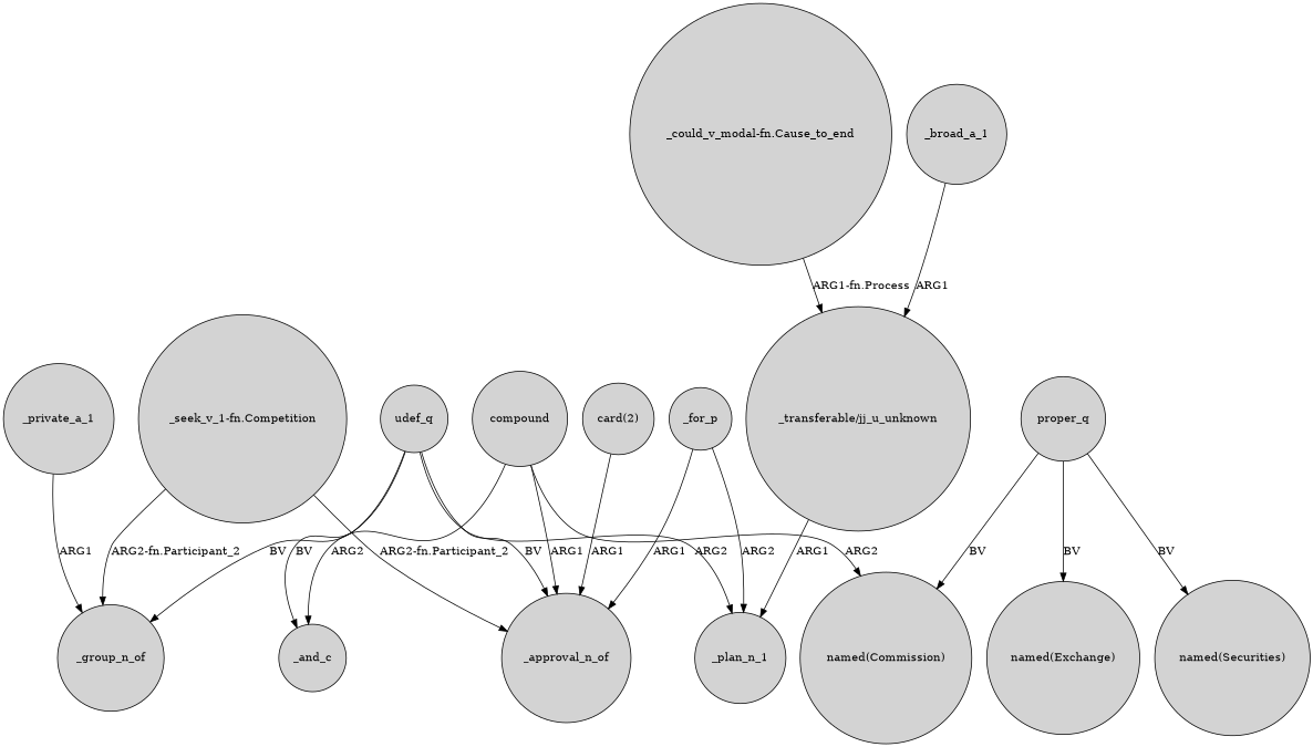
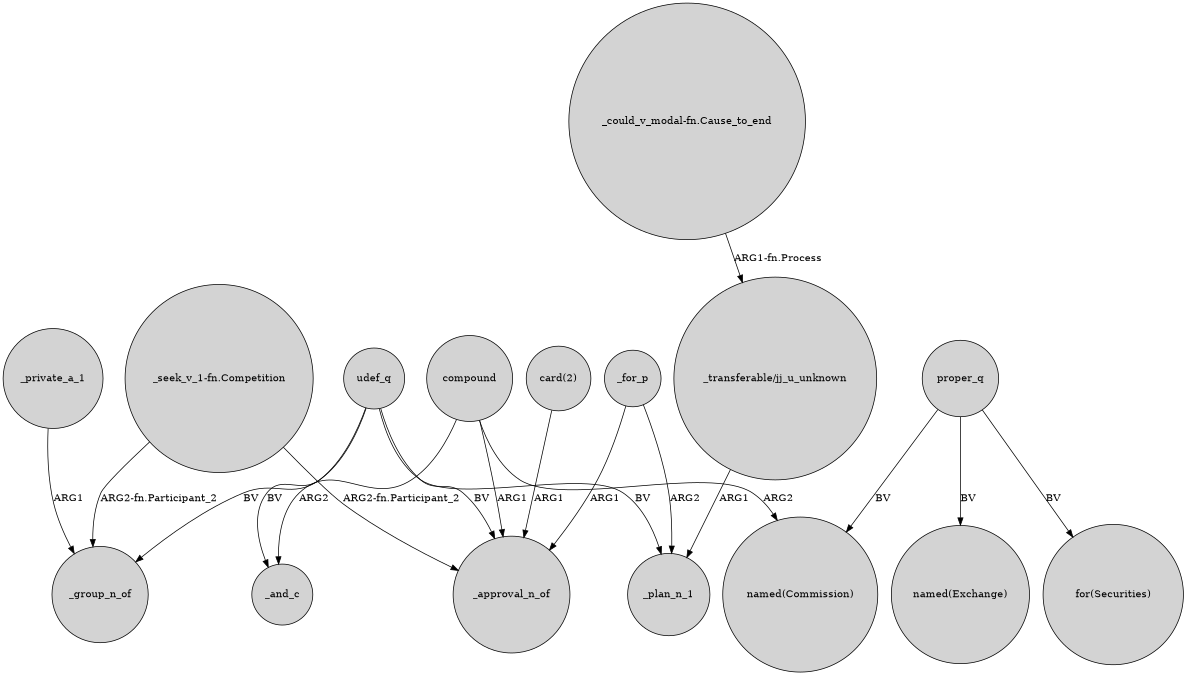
  digraph {
    node [shape=circle style=filled]
    udef_q
    _group_n_of
    _approval_n_of
    _and_c
    _plan_n_1
    compound
    "named(Commission)"
    proper_q
-   "named(Securities)"
+   "named(Securities)" [label="for(Securities)"]
    "named(Exchange)"
    "card(2)"
    _private_a_1
    "_could_v_modal-fn.Cause_to_end"
    "_transferable/jj_u_unknown"
    "_seek_v_1-fn.Competition"
-   _broad_a_1
    _for_p
    udef_q -> _group_n_of [label=BV]
    udef_q -> _approval_n_of [label=BV]
    udef_q -> _and_c [label=BV]
-   udef_q -> _plan_n_1 [label=ARG2]
+   udef_q -> _plan_n_1 [label=BV]
    compound -> _approval_n_of [label=ARG1]
    compound -> _and_c [label=ARG2]
    compound -> "named(Commission)" [label=ARG2]
    proper_q -> "named(Commission)" [label=BV]
    proper_q -> "named(Securities)" [label=BV]
    proper_q -> "named(Exchange)" [label=BV]
    "card(2)" -> _approval_n_of [label=ARG1]
    _private_a_1 -> _group_n_of [label=ARG1]
    "_could_v_modal-fn.Cause_to_end" -> "_transferable/jj_u_unknown" [label="ARG1-fn.Process"]
    "_transferable/jj_u_unknown" -> _plan_n_1 [label=ARG1]
    "_seek_v_1-fn.Competition" -> _group_n_of [label="ARG2-fn.Participant_2"]
    "_seek_v_1-fn.Competition" -> _approval_n_of [label="ARG2-fn.Participant_2"]
-   _broad_a_1 -> "_transferable/jj_u_unknown" [label=ARG1]
    _for_p -> _approval_n_of [label=ARG1]
    _for_p -> _plan_n_1 [label=ARG2]
  }
